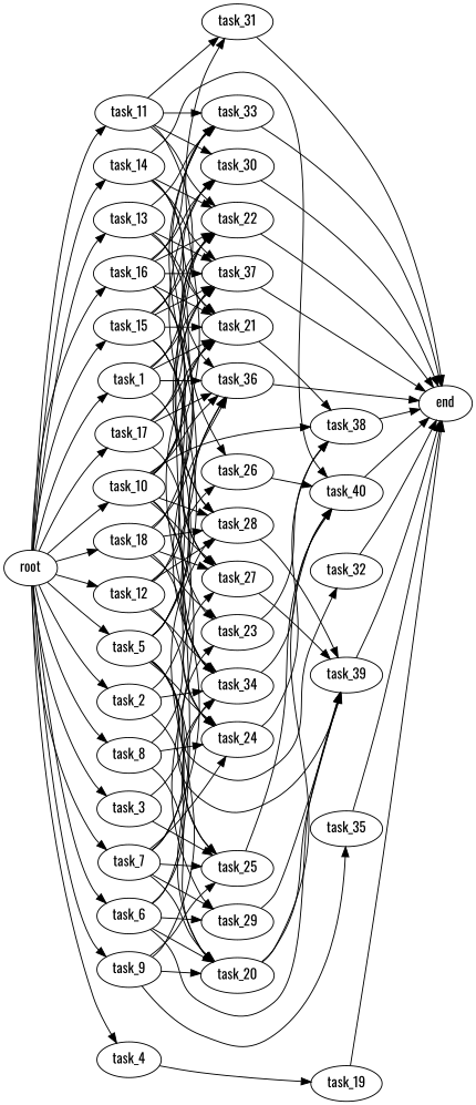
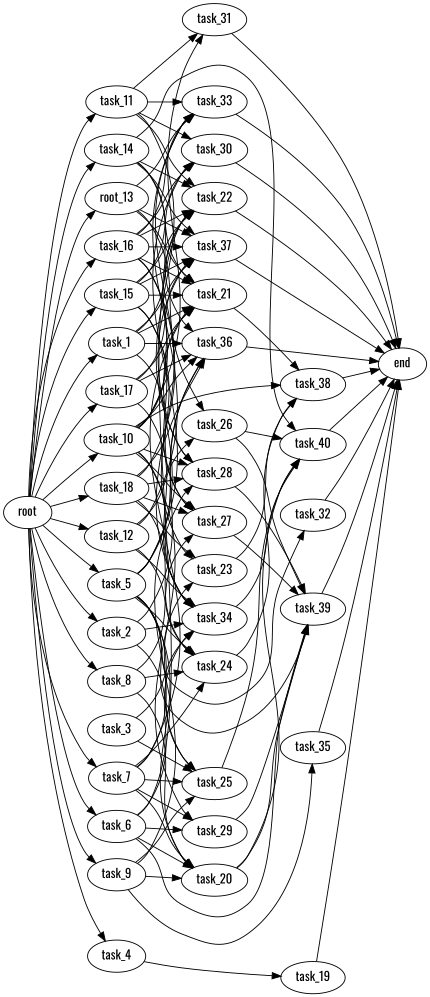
  digraph {
    fontname=Oswald
    rankdir=LR
    node [fontname=Oswald]
    edge [fontname=Oswald]
    root
    task_1
    task_2
    task_3
    task_4
    task_5
    task_6
    task_7
    task_8
    task_9
    task_10
    task_11
    task_12
-   task_13
+   task_13 [label=root_13]
    task_14
    task_15
    task_16
    task_17
    task_18
    task_21
    task_22
    task_27
    task_36
    task_37
    task_25
    task_34
    task_19
    task_30
    task_20
    task_24
    task_32
    task_39
    task_29
    task_23
    task_28
    task_35
    task_31
    task_38
    task_33
    task_26
    task_40
    end
    root -> task_1
    root -> task_2
-   root -> task_3
    root -> task_4
    root -> task_5
    root -> task_6
    root -> task_7
    root -> task_8
    root -> task_9
    root -> task_10
    root -> task_11
    root -> task_12
    root -> task_13
    root -> task_14
    root -> task_15
    root -> task_16
    root -> task_17
    root -> task_18
    task_1 -> task_21
    task_1 -> task_22
    task_1 -> task_27
    task_1 -> task_36
    task_1 -> task_37
    task_2 -> task_36
    task_2 -> task_25
    task_2 -> task_34
    task_3 -> task_25
    task_3 -> task_34
    task_4 -> task_19
    task_5 -> task_36
    task_5 -> task_37
    task_5 -> task_25
    task_5 -> task_30
    task_5 -> task_20
    task_5 -> task_24
    task_5 -> task_32
    task_5 -> task_39
    task_6 -> task_22
    task_6 -> task_34
    task_6 -> task_20
    task_6 -> task_39
    task_6 -> task_29
    task_7 -> task_21
    task_7 -> task_25
    task_7 -> task_20
    task_7 -> task_24
    task_7 -> task_29
    task_7 -> task_23
    task_8 -> task_27
    task_8 -> task_20
    task_8 -> task_24
    task_9 -> task_25
    task_9 -> task_20
    task_9 -> task_28
    task_9 -> task_35
    task_10 -> task_21
    task_10 -> task_22
    task_10 -> task_27
    task_10 -> task_36
    task_10 -> task_34
    task_10 -> task_29
    task_10 -> task_28
    task_10 -> task_31
    task_10 -> task_38
    task_11 -> task_22
    task_11 -> task_30
    task_11 -> task_28
    task_11 -> task_31
    task_11 -> task_33
    task_12 -> task_34
    task_12 -> task_24
-   task_12 -> task_28
    task_12 -> task_33
    task_12 -> task_26
    task_13 -> task_21
    task_13 -> task_37
    task_13 -> task_33
    task_13 -> task_26
    task_14 -> task_21
    task_14 -> task_22
    task_14 -> task_36
    task_14 -> task_37
    task_14 -> task_40
    task_15 -> task_21
    task_15 -> task_22
    task_15 -> task_27
    task_15 -> task_37
    task_15 -> task_30
    task_15 -> task_23
    task_16 -> task_21
    task_16 -> task_22
    task_16 -> task_37
    task_16 -> task_34
    task_16 -> task_30
    task_16 -> task_28
    task_16 -> task_33
    task_17 -> task_21
    task_17 -> task_36
    task_17 -> task_37
    task_17 -> task_34
    task_18 -> task_27
    task_18 -> task_36
    task_18 -> task_24
    task_18 -> task_23
    task_18 -> task_28
    task_18 -> task_33
    task_21 -> task_38
    task_22 -> end
    task_27 -> task_39
    task_36 -> end
    task_37 -> end
    task_25 -> task_40
    task_34 -> task_40
    task_19 -> end
    task_30 -> end
    task_20 -> task_39
    task_20 -> task_40
    task_24 -> task_38
    task_32 -> end
    task_39 -> end
    task_29 -> task_39
    task_23 -> task_38
    task_28 -> task_39
    task_35 -> end
    task_31 -> end
    task_38 -> end
    task_33 -> end
+   task_26 -> task_39
    task_26 -> task_40
    task_40 -> end
  }
